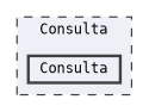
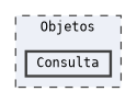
  digraph {
    compound=true
    rankdir=LR
    fontname="DejaVu Sans Mono"
    n1 [color=grey25 fillcolor="#edf0f7" fontname="DejaVu Sans Mono" fontsize=10 height=0.2 label=Consulta shape=box style="filled,bold" width=0.4]
    subgraph cluster_1 {
      bgcolor="#edf0f7"
      fontsize=10
-     label=Consulta
+     label=Objetos
      pencolor=grey25
      style="filled,dashed"
      n1
    }
  }
